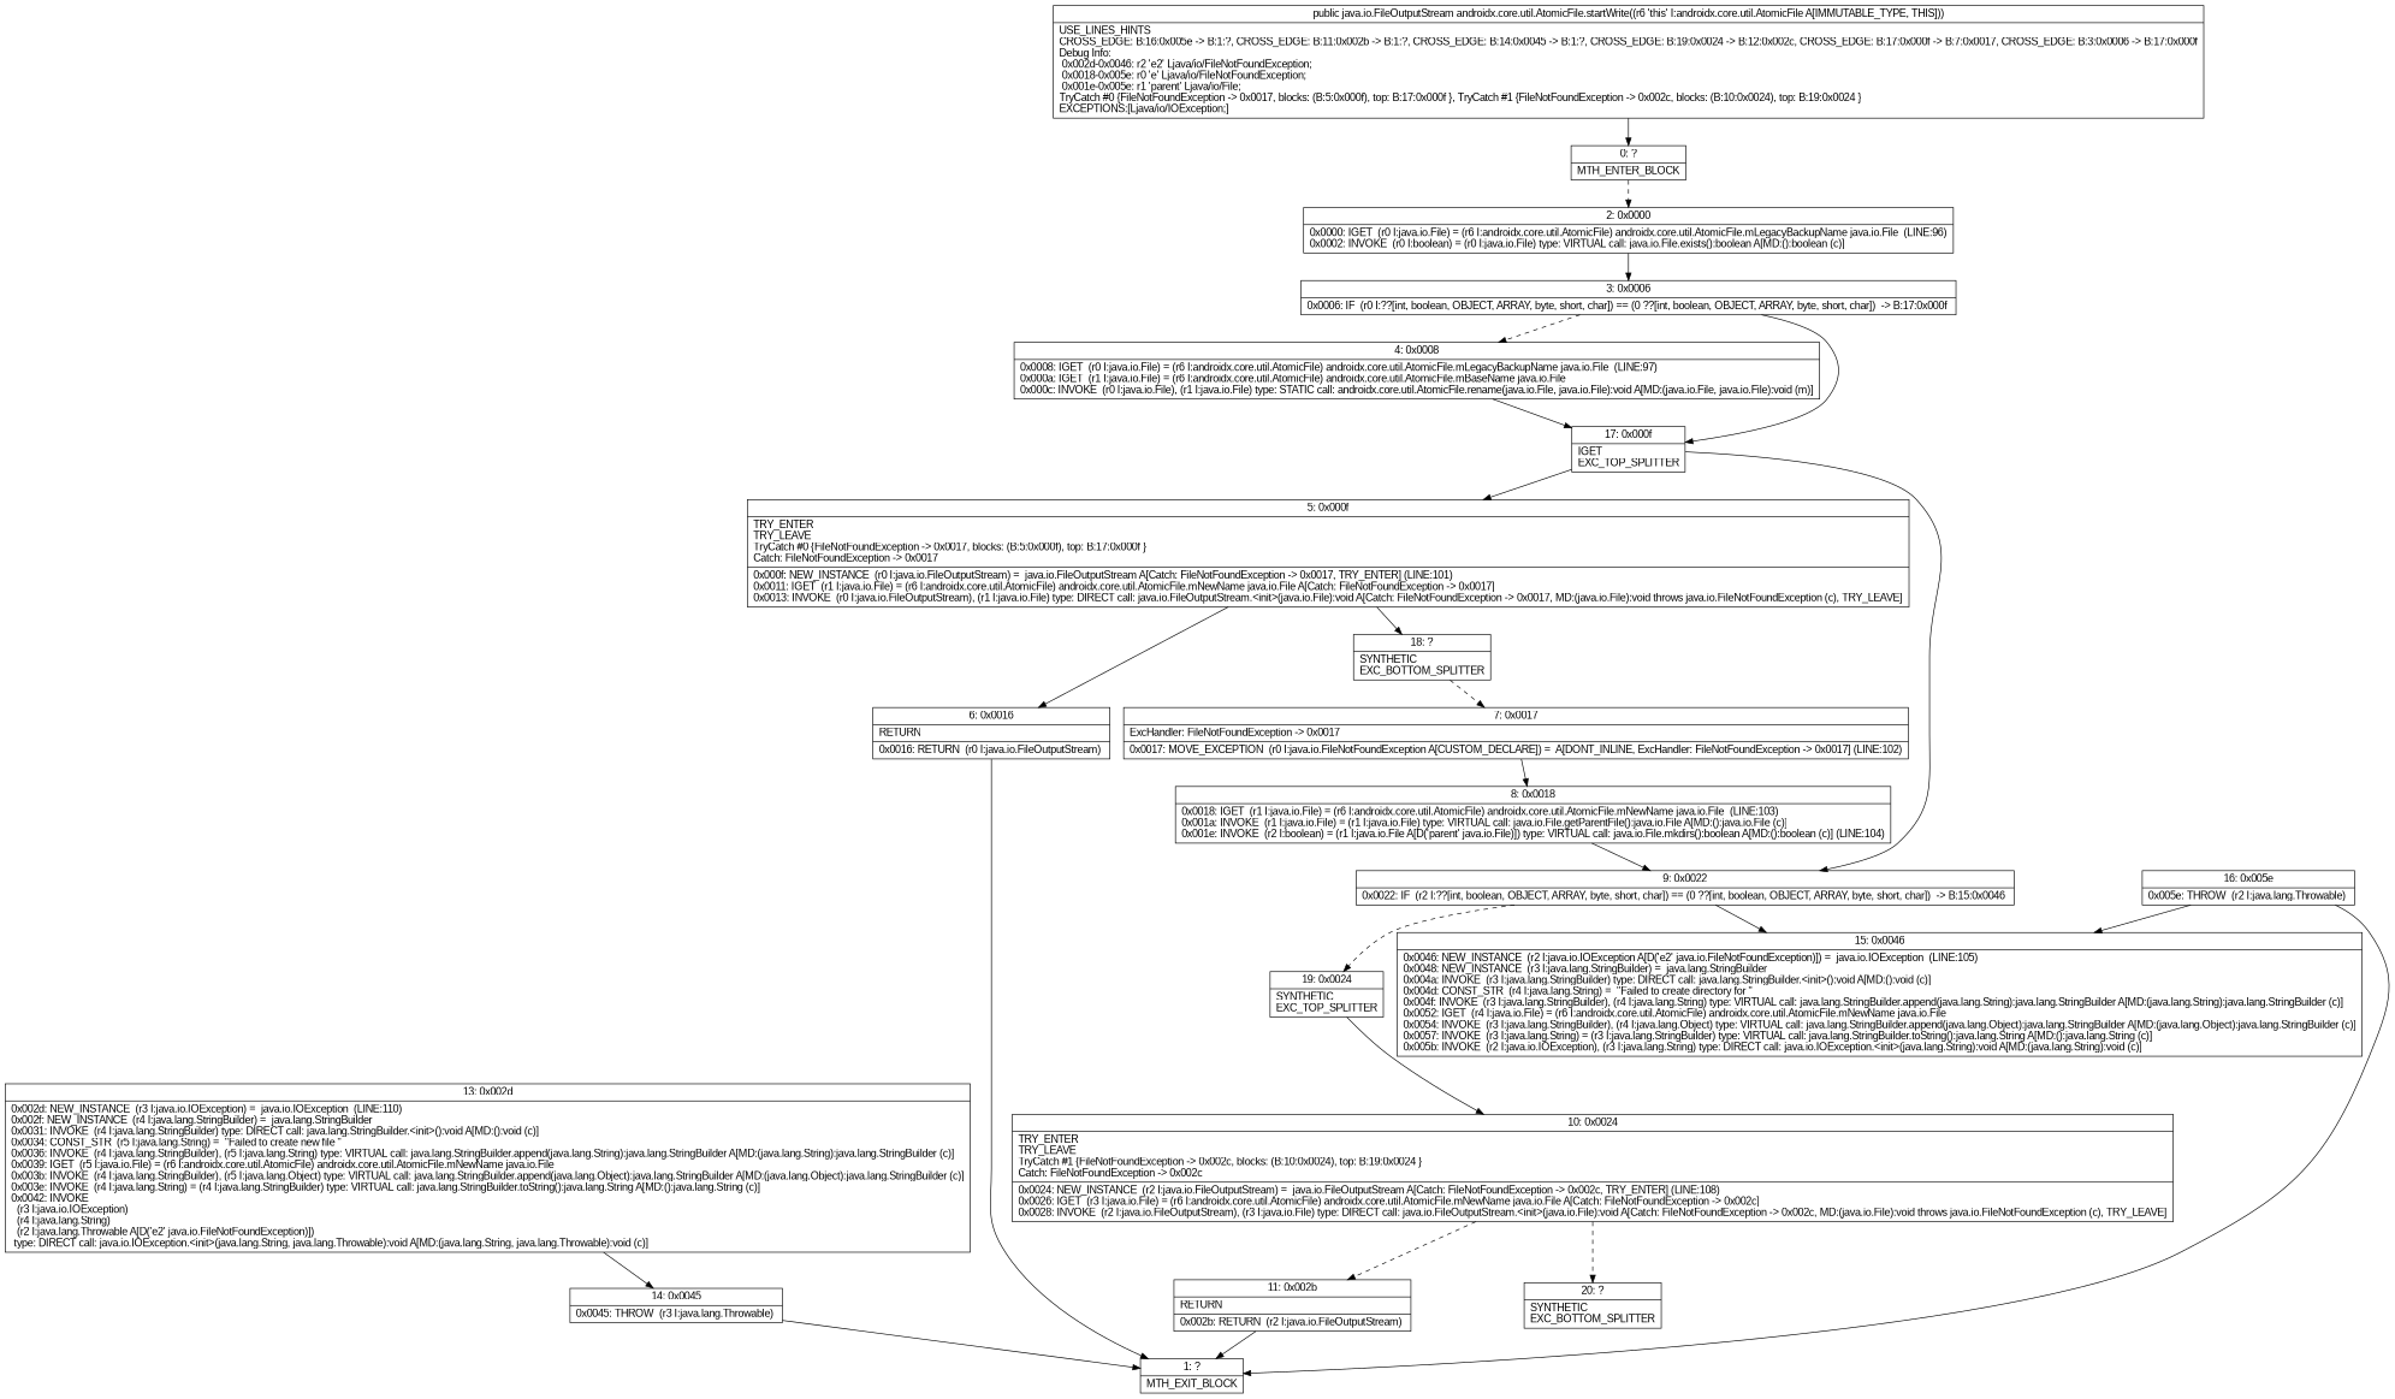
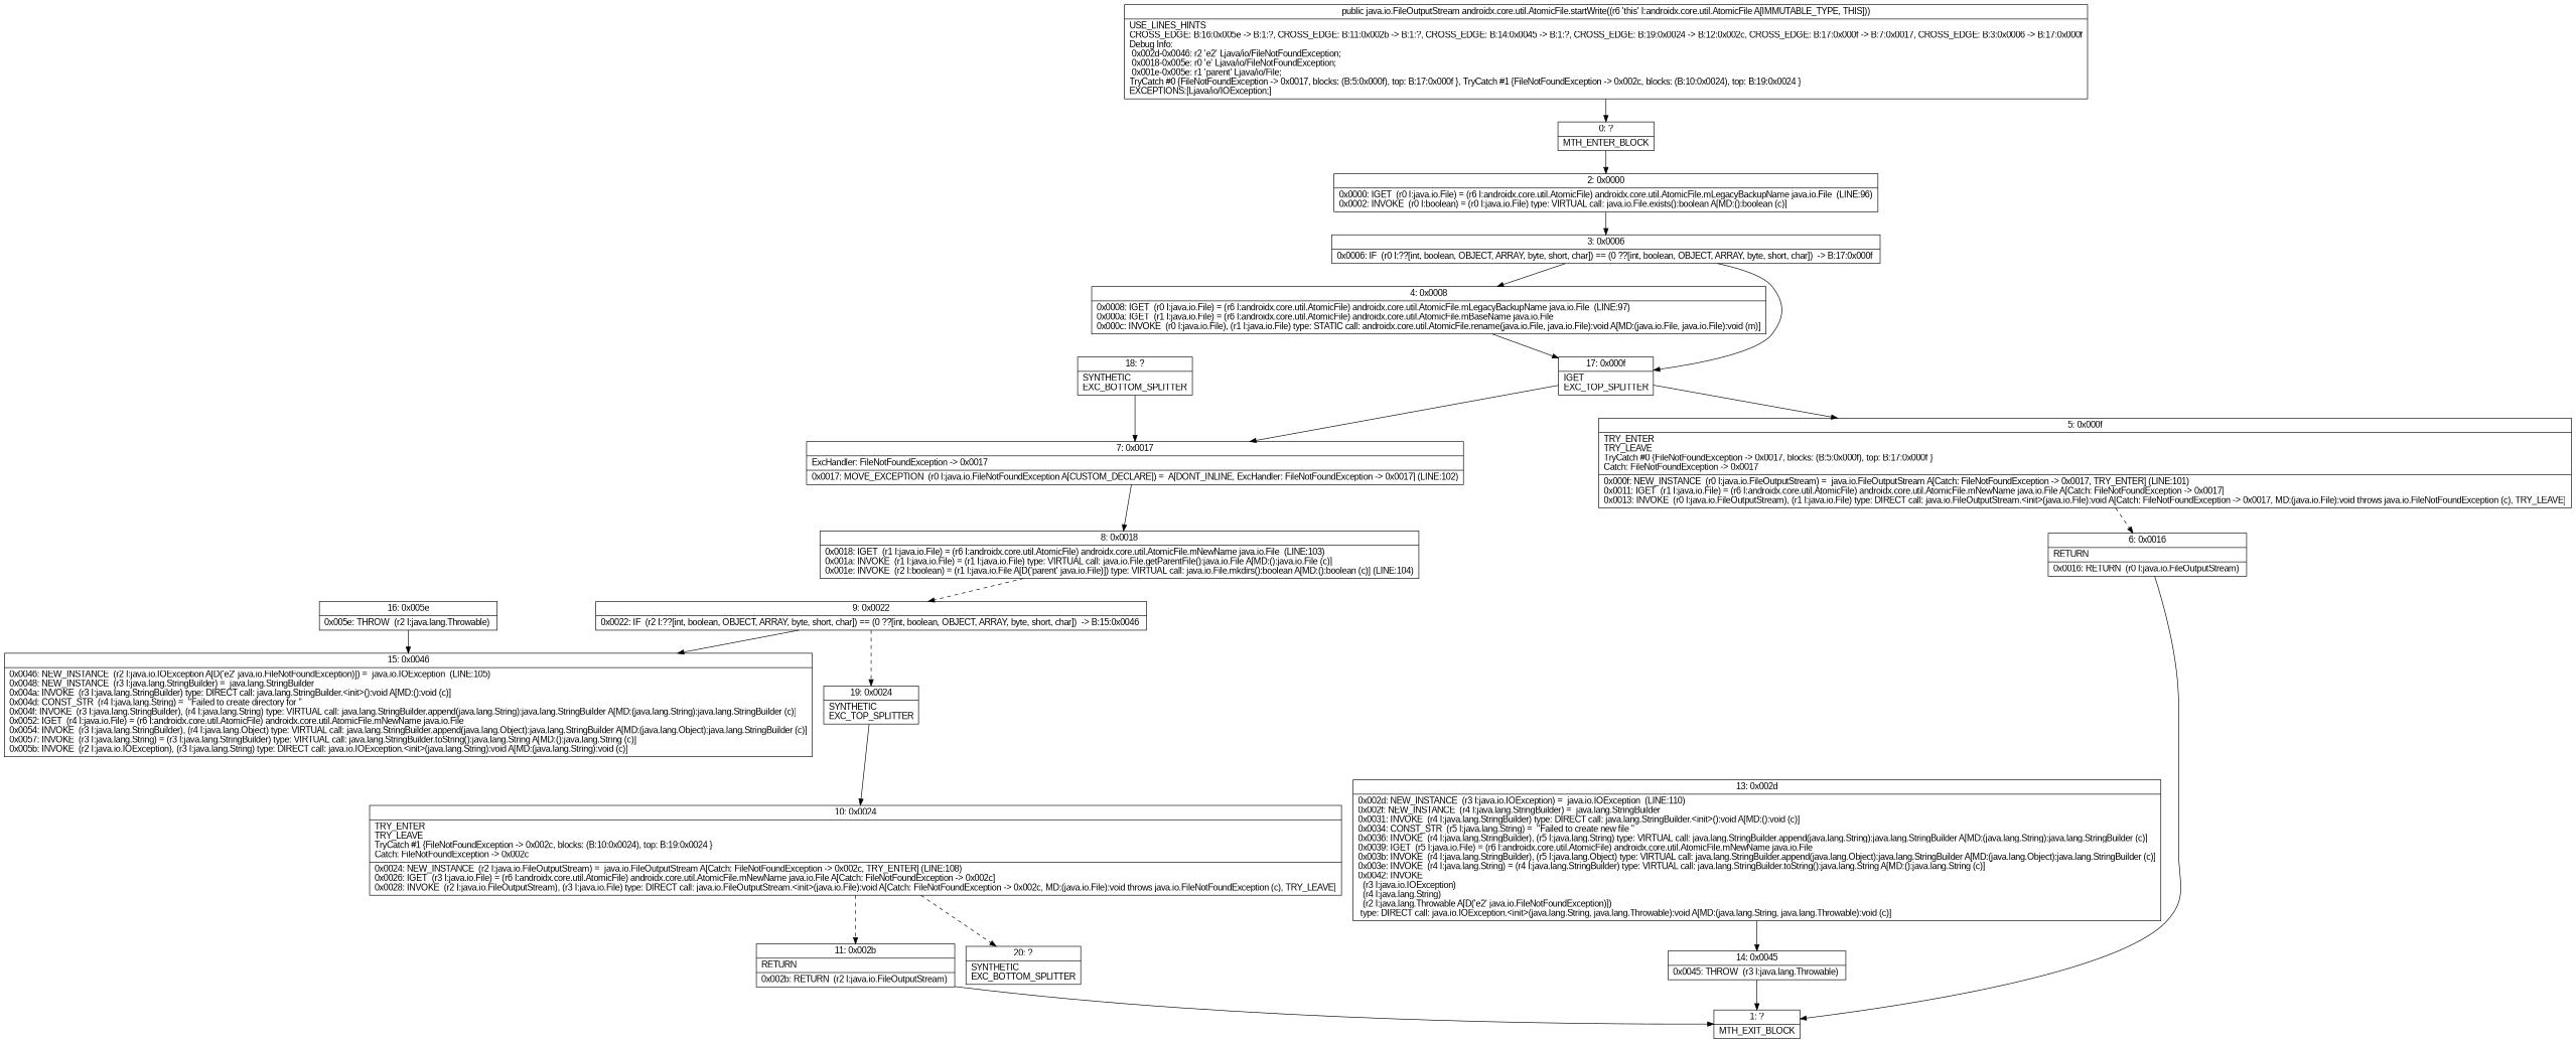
  digraph {
    fontname="Liberation Sans"
    node [fontname="Liberation Sans" shape=record]
    edge [fontname="Liberation Sans"]
    n1 [label="{0\:\ ?|MTH_ENTER_BLOCK\l}"]
    n2 [label="{2\:\ 0x0000|0x0000: IGET  (r0 I:java.io.File) = (r6 I:androidx.core.util.AtomicFile) androidx.core.util.AtomicFile.mLegacyBackupName java.io.File  (LINE:96)\l0x0002: INVOKE  (r0 I:boolean) = (r0 I:java.io.File) type: VIRTUAL call: java.io.File.exists():boolean A[MD:():boolean (c)]\l}"]
    n3 [label="{3\:\ 0x0006|0x0006: IF  (r0 I:??[int, boolean, OBJECT, ARRAY, byte, short, char]) == (0 ??[int, boolean, OBJECT, ARRAY, byte, short, char])  \-\> B:17:0x000f \l}"]
    n4 [label="{4\:\ 0x0008|0x0008: IGET  (r0 I:java.io.File) = (r6 I:androidx.core.util.AtomicFile) androidx.core.util.AtomicFile.mLegacyBackupName java.io.File  (LINE:97)\l0x000a: IGET  (r1 I:java.io.File) = (r6 I:androidx.core.util.AtomicFile) androidx.core.util.AtomicFile.mBaseName java.io.File \l0x000c: INVOKE  (r0 I:java.io.File), (r1 I:java.io.File) type: STATIC call: androidx.core.util.AtomicFile.rename(java.io.File, java.io.File):void A[MD:(java.io.File, java.io.File):void (m)]\l}"]
    n5 [label="{17\:\ 0x000f|IGET\lEXC_TOP_SPLITTER\l}"]
    n6 [label="{5\:\ 0x000f|TRY_ENTER\lTRY_LEAVE\lTryCatch #0 \{FileNotFoundException \-\> 0x0017, blocks: (B:5:0x000f), top: B:17:0x000f \}\lCatch: FileNotFoundException \-\> 0x0017\l|0x000f: NEW_INSTANCE  (r0 I:java.io.FileOutputStream) =  java.io.FileOutputStream A[Catch: FileNotFoundException \-\> 0x0017, TRY_ENTER] (LINE:101)\l0x0011: IGET  (r1 I:java.io.File) = (r6 I:androidx.core.util.AtomicFile) androidx.core.util.AtomicFile.mNewName java.io.File A[Catch: FileNotFoundException \-\> 0x0017]\l0x0013: INVOKE  (r0 I:java.io.FileOutputStream), (r1 I:java.io.File) type: DIRECT call: java.io.FileOutputStream.\<init\>(java.io.File):void A[Catch: FileNotFoundException \-\> 0x0017, MD:(java.io.File):void throws java.io.FileNotFoundException (c), TRY_LEAVE]\l}"]
    n7 [label="{7\:\ 0x0017|ExcHandler: FileNotFoundException \-\> 0x0017\l|0x0017: MOVE_EXCEPTION  (r0 I:java.io.FileNotFoundException A[CUSTOM_DECLARE]) =  A[DONT_INLINE, ExcHandler: FileNotFoundException \-\> 0x0017] (LINE:102)\l}"]
    n8 [label="{6\:\ 0x0016|RETURN\l|0x0016: RETURN  (r0 I:java.io.FileOutputStream) \l}"]
    n9 [label="{18\:\ ?|SYNTHETIC\lEXC_BOTTOM_SPLITTER\l}"]
    n10 [label="{8\:\ 0x0018|0x0018: IGET  (r1 I:java.io.File) = (r6 I:androidx.core.util.AtomicFile) androidx.core.util.AtomicFile.mNewName java.io.File  (LINE:103)\l0x001a: INVOKE  (r1 I:java.io.File) = (r1 I:java.io.File) type: VIRTUAL call: java.io.File.getParentFile():java.io.File A[MD:():java.io.File (c)]\l0x001e: INVOKE  (r2 I:boolean) = (r1 I:java.io.File A[D('parent' java.io.File)]) type: VIRTUAL call: java.io.File.mkdirs():boolean A[MD:():boolean (c)] (LINE:104)\l}"]
    n11 [label="{1\:\ ?|MTH_EXIT_BLOCK\l}"]
    n12 [label="{9\:\ 0x0022|0x0022: IF  (r2 I:??[int, boolean, OBJECT, ARRAY, byte, short, char]) == (0 ??[int, boolean, OBJECT, ARRAY, byte, short, char])  \-\> B:15:0x0046 \l}"]
    n13 [label="{15\:\ 0x0046|0x0046: NEW_INSTANCE  (r2 I:java.io.IOException A[D('e2' java.io.FileNotFoundException)]) =  java.io.IOException  (LINE:105)\l0x0048: NEW_INSTANCE  (r3 I:java.lang.StringBuilder) =  java.lang.StringBuilder \l0x004a: INVOKE  (r3 I:java.lang.StringBuilder) type: DIRECT call: java.lang.StringBuilder.\<init\>():void A[MD:():void (c)]\l0x004d: CONST_STR  (r4 I:java.lang.String) =  \"Failed to create directory for \" \l0x004f: INVOKE  (r3 I:java.lang.StringBuilder), (r4 I:java.lang.String) type: VIRTUAL call: java.lang.StringBuilder.append(java.lang.String):java.lang.StringBuilder A[MD:(java.lang.String):java.lang.StringBuilder (c)]\l0x0052: IGET  (r4 I:java.io.File) = (r6 I:androidx.core.util.AtomicFile) androidx.core.util.AtomicFile.mNewName java.io.File \l0x0054: INVOKE  (r3 I:java.lang.StringBuilder), (r4 I:java.lang.Object) type: VIRTUAL call: java.lang.StringBuilder.append(java.lang.Object):java.lang.StringBuilder A[MD:(java.lang.Object):java.lang.StringBuilder (c)]\l0x0057: INVOKE  (r3 I:java.lang.String) = (r3 I:java.lang.StringBuilder) type: VIRTUAL call: java.lang.StringBuilder.toString():java.lang.String A[MD:():java.lang.String (c)]\l0x005b: INVOKE  (r2 I:java.io.IOException), (r3 I:java.lang.String) type: DIRECT call: java.io.IOException.\<init\>(java.lang.String):void A[MD:(java.lang.String):void (c)]\l}"]
    n14 [label="{19\:\ 0x0024|SYNTHETIC\lEXC_TOP_SPLITTER\l}"]
    n15 [label="{10\:\ 0x0024|TRY_ENTER\lTRY_LEAVE\lTryCatch #1 \{FileNotFoundException \-\> 0x002c, blocks: (B:10:0x0024), top: B:19:0x0024 \}\lCatch: FileNotFoundException \-\> 0x002c\l|0x0024: NEW_INSTANCE  (r2 I:java.io.FileOutputStream) =  java.io.FileOutputStream A[Catch: FileNotFoundException \-\> 0x002c, TRY_ENTER] (LINE:108)\l0x0026: IGET  (r3 I:java.io.File) = (r6 I:androidx.core.util.AtomicFile) androidx.core.util.AtomicFile.mNewName java.io.File A[Catch: FileNotFoundException \-\> 0x002c]\l0x0028: INVOKE  (r2 I:java.io.FileOutputStream), (r3 I:java.io.File) type: DIRECT call: java.io.FileOutputStream.\<init\>(java.io.File):void A[Catch: FileNotFoundException \-\> 0x002c, MD:(java.io.File):void throws java.io.FileNotFoundException (c), TRY_LEAVE]\l}"]
    n16 [label="{16\:\ 0x005e|0x005e: THROW  (r2 I:java.lang.Throwable) \l}"]
    n17 [label="{11\:\ 0x002b|RETURN\l|0x002b: RETURN  (r2 I:java.io.FileOutputStream) \l}"]
    n18 [label="{20\:\ ?|SYNTHETIC\lEXC_BOTTOM_SPLITTER\l}"]
    n19 [label="{13\:\ 0x002d|0x002d: NEW_INSTANCE  (r3 I:java.io.IOException) =  java.io.IOException  (LINE:110)\l0x002f: NEW_INSTANCE  (r4 I:java.lang.StringBuilder) =  java.lang.StringBuilder \l0x0031: INVOKE  (r4 I:java.lang.StringBuilder) type: DIRECT call: java.lang.StringBuilder.\<init\>():void A[MD:():void (c)]\l0x0034: CONST_STR  (r5 I:java.lang.String) =  \"Failed to create new file \" \l0x0036: INVOKE  (r4 I:java.lang.StringBuilder), (r5 I:java.lang.String) type: VIRTUAL call: java.lang.StringBuilder.append(java.lang.String):java.lang.StringBuilder A[MD:(java.lang.String):java.lang.StringBuilder (c)]\l0x0039: IGET  (r5 I:java.io.File) = (r6 I:androidx.core.util.AtomicFile) androidx.core.util.AtomicFile.mNewName java.io.File \l0x003b: INVOKE  (r4 I:java.lang.StringBuilder), (r5 I:java.lang.Object) type: VIRTUAL call: java.lang.StringBuilder.append(java.lang.Object):java.lang.StringBuilder A[MD:(java.lang.Object):java.lang.StringBuilder (c)]\l0x003e: INVOKE  (r4 I:java.lang.String) = (r4 I:java.lang.StringBuilder) type: VIRTUAL call: java.lang.StringBuilder.toString():java.lang.String A[MD:():java.lang.String (c)]\l0x0042: INVOKE  \l  (r3 I:java.io.IOException)\l  (r4 I:java.lang.String)\l  (r2 I:java.lang.Throwable A[D('e2' java.io.FileNotFoundException)])\l type: DIRECT call: java.io.IOException.\<init\>(java.lang.String, java.lang.Throwable):void A[MD:(java.lang.String, java.lang.Throwable):void (c)]\l}"]
    n20 [label="{14\:\ 0x0045|0x0045: THROW  (r3 I:java.lang.Throwable) \l}"]
    n21 [label="{public java.io.FileOutputStream androidx.core.util.AtomicFile.startWrite((r6 'this' I:androidx.core.util.AtomicFile A[IMMUTABLE_TYPE, THIS]))  | USE_LINES_HINTS\lCROSS_EDGE: B:16:0x005e \-\> B:1:?, CROSS_EDGE: B:11:0x002b \-\> B:1:?, CROSS_EDGE: B:14:0x0045 \-\> B:1:?, CROSS_EDGE: B:19:0x0024 \-\> B:12:0x002c, CROSS_EDGE: B:17:0x000f \-\> B:7:0x0017, CROSS_EDGE: B:3:0x0006 \-\> B:17:0x000f\lDebug Info:\l  0x002d\-0x0046: r2 'e2' Ljava\/io\/FileNotFoundException;\l  0x0018\-0x005e: r0 'e' Ljava\/io\/FileNotFoundException;\l  0x001e\-0x005e: r1 'parent' Ljava\/io\/File;\lTryCatch #0 \{FileNotFoundException \-\> 0x0017, blocks: (B:5:0x000f), top: B:17:0x000f \}, TryCatch #1 \{FileNotFoundException \-\> 0x002c, blocks: (B:10:0x0024), top: B:19:0x0024 \}\lEXCEPTIONS:[Ljava\/io\/IOException;]\l}"]
-   n1 -> n2 [style=dashed]
+   n1 -> n2
    n2 -> n3
-   n3 -> n4 [style=dashed]
+   n3 -> n4 [style=solid]
    n3 -> n5
    n4 -> n5
    n5 -> n6
-   n5 -> n12
-   n6 -> n8
-   n6 -> n9
+   n5 -> n7
+   n6 -> n8 [style=dashed]
    n7 -> n10
    n8 -> n11
-   n9 -> n7 [style=dashed]
-   n10 -> n12
+   n9 -> n7
+   n10 -> n12 [style=dashed]
    n12 -> n13
    n12 -> n14 [style=dashed]
    n14 -> n15
    n15 -> n17 [style=dashed]
    n15 -> n18 [style=dashed]
-   n16 -> n11
    n16 -> n13
    n17 -> n11
    n19 -> n20
    n20 -> n11
    n21 -> n1
  }
